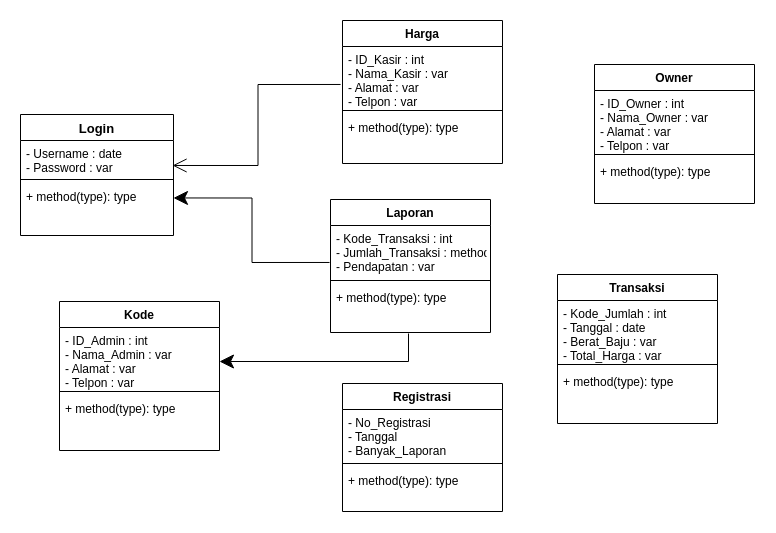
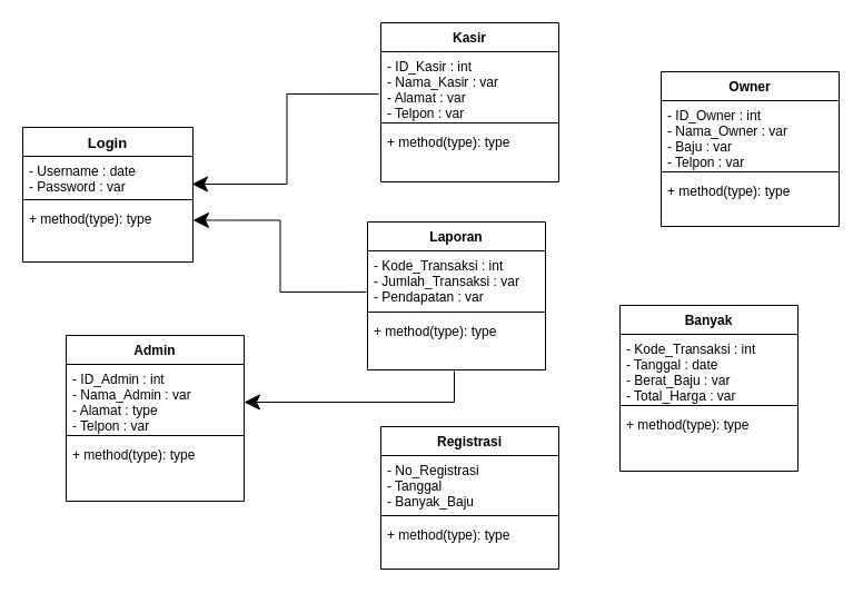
  <mxCell id="0" />
  <mxCell id="1" parent="0" />
  <mxCell id="2" value="Login" style="swimlane;fontStyle=1;align=center;verticalAlign=top;childLayout=stackLayout;horizontal=1;startSize=26;horizontalStack=0;resizeParent=1;resizeParentMax=0;resizeLast=0;collapsible=1;marginBottom=0;fontSize=13;" parent="1" vertex="1"><mxGeometry x="20" y="114" width="153" height="121" as="geometry" /></mxCell>
  <mxCell id="3" value="- Username : date&#10;- Password : var" style="text;strokeColor=none;fillColor=none;align=left;verticalAlign=top;spacingLeft=4;spacingRight=4;overflow=hidden;rotatable=0;points=[[0,0.5],[1,0.5]];portConstraint=eastwest;" parent="2" vertex="1"><mxGeometry y="26" width="153" height="35" as="geometry" /></mxCell>
  <mxCell id="4" value="" style="line;strokeWidth=1;fillColor=none;align=left;verticalAlign=middle;spacingTop=-1;spacingLeft=3;spacingRight=3;rotatable=0;labelPosition=right;points=[];portConstraint=eastwest;" parent="2" vertex="1"><mxGeometry y="61" width="153" height="8" as="geometry" /></mxCell>
  <mxCell id="5" value="+ method(type): type" style="text;strokeColor=none;fillColor=none;align=left;verticalAlign=top;spacingLeft=4;spacingRight=4;overflow=hidden;rotatable=0;points=[[0,0.5],[1,0.5]];portConstraint=eastwest;" parent="2" vertex="1"><mxGeometry y="69" width="153" height="52" as="geometry" /></mxCell>
- <mxCell id="6" value="Kode" style="swimlane;fontStyle=1;align=center;verticalAlign=top;childLayout=stackLayout;horizontal=1;startSize=26;horizontalStack=0;resizeParent=1;resizeParentMax=0;resizeLast=0;collapsible=1;marginBottom=0;" parent="1" vertex="1"><mxGeometry x="59" y="301" width="160" height="149" as="geometry" /></mxCell>
- <mxCell id="7" value="- ID_Admin : int&#10;- Nama_Admin : var&#10;- Alamat : var&#10;- Telpon : var" style="text;strokeColor=none;fillColor=none;align=left;verticalAlign=top;spacingLeft=4;spacingRight=4;overflow=hidden;rotatable=0;points=[[0,0.5],[1,0.5]];portConstraint=eastwest;" parent="6" vertex="1"><mxGeometry y="26" width="160" height="60" as="geometry" /></mxCell>
+ <mxCell id="6" value="Admin" style="swimlane;fontStyle=1;align=center;verticalAlign=top;childLayout=stackLayout;horizontal=1;startSize=26;horizontalStack=0;resizeParent=1;resizeParentMax=0;resizeLast=0;collapsible=1;marginBottom=0;" parent="1" vertex="1"><mxGeometry x="59" y="301" width="160" height="149" as="geometry" /></mxCell>
+ <mxCell id="7" value="- ID_Admin : int&#10;- Nama_Admin : var&#10;- Alamat : type&#10;- Telpon : var" style="text;strokeColor=none;fillColor=none;align=left;verticalAlign=top;spacingLeft=4;spacingRight=4;overflow=hidden;rotatable=0;points=[[0,0.5],[1,0.5]];portConstraint=eastwest;" parent="6" vertex="1"><mxGeometry y="26" width="160" height="60" as="geometry" /></mxCell>
  <mxCell id="8" value="" style="line;strokeWidth=1;fillColor=none;align=left;verticalAlign=middle;spacingTop=-1;spacingLeft=3;spacingRight=3;rotatable=0;labelPosition=right;points=[];portConstraint=eastwest;" parent="6" vertex="1"><mxGeometry y="86" width="160" height="8" as="geometry" /></mxCell>
  <mxCell id="9" value="+ method(type): type" style="text;strokeColor=none;fillColor=none;align=left;verticalAlign=top;spacingLeft=4;spacingRight=4;overflow=hidden;rotatable=0;points=[[0,0.5],[1,0.5]];portConstraint=eastwest;" parent="6" vertex="1"><mxGeometry y="94" width="160" height="55" as="geometry" /></mxCell>
- <mxCell id="10" value="Harga" style="swimlane;fontStyle=1;align=center;verticalAlign=top;childLayout=stackLayout;horizontal=1;startSize=26;horizontalStack=0;resizeParent=1;resizeParentMax=0;resizeLast=0;collapsible=1;marginBottom=0;" parent="1" vertex="1"><mxGeometry x="342" y="20" width="160" height="143" as="geometry" /></mxCell>
+ <mxCell id="10" value="Kasir" style="swimlane;fontStyle=1;align=center;verticalAlign=top;childLayout=stackLayout;horizontal=1;startSize=26;horizontalStack=0;resizeParent=1;resizeParentMax=0;resizeLast=0;collapsible=1;marginBottom=0;" parent="1" vertex="1"><mxGeometry x="342" y="20" width="160" height="143" as="geometry" /></mxCell>
  <mxCell id="11" value="- ID_Kasir : int&#10;- Nama_Kasir : var&#10;- Alamat : var&#10;- Telpon : var" style="text;strokeColor=none;fillColor=none;align=left;verticalAlign=top;spacingLeft=4;spacingRight=4;overflow=hidden;rotatable=0;points=[[0,0.5],[1,0.5]];portConstraint=eastwest;" parent="10" vertex="1"><mxGeometry y="26" width="160" height="60" as="geometry" /></mxCell>
  <mxCell id="12" value="" style="line;strokeWidth=1;fillColor=none;align=left;verticalAlign=middle;spacingTop=-1;spacingLeft=3;spacingRight=3;rotatable=0;labelPosition=right;points=[];portConstraint=eastwest;" parent="10" vertex="1"><mxGeometry y="86" width="160" height="8" as="geometry" /></mxCell>
  <mxCell id="13" value="+ method(type): type" style="text;strokeColor=none;fillColor=none;align=left;verticalAlign=top;spacingLeft=4;spacingRight=4;overflow=hidden;rotatable=0;points=[[0,0.5],[1,0.5]];portConstraint=eastwest;" parent="10" vertex="1"><mxGeometry y="94" width="160" height="49" as="geometry" /></mxCell>
  <mxCell id="14" value="Owner" style="swimlane;fontStyle=1;align=center;verticalAlign=top;childLayout=stackLayout;horizontal=1;startSize=26;horizontalStack=0;resizeParent=1;resizeParentMax=0;resizeLast=0;collapsible=1;marginBottom=0;" parent="1" vertex="1"><mxGeometry x="594" y="64" width="160" height="139" as="geometry" /></mxCell>
- <mxCell id="15" value="- ID_Owner : int&#10;- Nama_Owner : var&#10;- Alamat : var&#10;- Telpon : var" style="text;strokeColor=none;fillColor=none;align=left;verticalAlign=top;spacingLeft=4;spacingRight=4;overflow=hidden;rotatable=0;points=[[0,0.5],[1,0.5]];portConstraint=eastwest;" parent="14" vertex="1"><mxGeometry y="26" width="160" height="60" as="geometry" /></mxCell>
+ <mxCell id="15" value="- ID_Owner : int&#10;- Nama_Owner : var&#10;- Baju : var&#10;- Telpon : var" style="text;strokeColor=none;fillColor=none;align=left;verticalAlign=top;spacingLeft=4;spacingRight=4;overflow=hidden;rotatable=0;points=[[0,0.5],[1,0.5]];portConstraint=eastwest;" parent="14" vertex="1"><mxGeometry y="26" width="160" height="60" as="geometry" /></mxCell>
  <mxCell id="16" value="" style="line;strokeWidth=1;fillColor=none;align=left;verticalAlign=middle;spacingTop=-1;spacingLeft=3;spacingRight=3;rotatable=0;labelPosition=right;points=[];portConstraint=eastwest;" parent="14" vertex="1"><mxGeometry y="86" width="160" height="8" as="geometry" /></mxCell>
  <mxCell id="17" value="+ method(type): type" style="text;strokeColor=none;fillColor=none;align=left;verticalAlign=top;spacingLeft=4;spacingRight=4;overflow=hidden;rotatable=0;points=[[0,0.5],[1,0.5]];portConstraint=eastwest;" parent="14" vertex="1"><mxGeometry y="94" width="160" height="45" as="geometry" /></mxCell>
  <mxCell id="18" value="Laporan" style="swimlane;fontStyle=1;align=center;verticalAlign=top;childLayout=stackLayout;horizontal=1;startSize=26;horizontalStack=0;resizeParent=1;resizeParentMax=0;resizeLast=0;collapsible=1;marginBottom=0;" parent="1" vertex="1"><mxGeometry x="330" y="199" width="160" height="133" as="geometry" /></mxCell>
- <mxCell id="19" value="- Kode_Transaksi : int &#10;- Jumlah_Transaksi : method&#10;- Pendapatan : var" style="text;strokeColor=none;fillColor=none;align=left;verticalAlign=top;spacingLeft=4;spacingRight=4;overflow=hidden;rotatable=0;points=[[0,0.5],[1,0.5]];portConstraint=eastwest;" parent="18" vertex="1"><mxGeometry y="26" width="160" height="51" as="geometry" /></mxCell>
+ <mxCell id="19" value="- Kode_Transaksi : int &#10;- Jumlah_Transaksi : var&#10;- Pendapatan : var" style="text;strokeColor=none;fillColor=none;align=left;verticalAlign=top;spacingLeft=4;spacingRight=4;overflow=hidden;rotatable=0;points=[[0,0.5],[1,0.5]];portConstraint=eastwest;" parent="18" vertex="1"><mxGeometry y="26" width="160" height="51" as="geometry" /></mxCell>
  <mxCell id="20" value="" style="line;strokeWidth=1;fillColor=none;align=left;verticalAlign=middle;spacingTop=-1;spacingLeft=3;spacingRight=3;rotatable=0;labelPosition=right;points=[];portConstraint=eastwest;" parent="18" vertex="1"><mxGeometry y="77" width="160" height="8" as="geometry" /></mxCell>
  <mxCell id="21" value="+ method(type): type" style="text;align=left;verticalAlign=top;spacingLeft=4;spacingRight=4;overflow=hidden;rotatable=0;points=[[0,0.5],[1,0.5]];portConstraint=eastwest;" parent="18" vertex="1"><mxGeometry y="85" width="160" height="48" as="geometry" /></mxCell>
- <mxCell id="22" value="Transaksi" style="swimlane;fontStyle=1;align=center;verticalAlign=top;childLayout=stackLayout;horizontal=1;startSize=26;horizontalStack=0;resizeParent=1;resizeParentMax=0;resizeLast=0;collapsible=1;marginBottom=0;" parent="1" vertex="1"><mxGeometry x="557" y="274" width="160" height="149" as="geometry" /></mxCell>
- <mxCell id="23" value="- Kode_Jumlah : int&#10;- Tanggal : date&#10;- Berat_Baju : var&#10;- Total_Harga : var" style="text;strokeColor=none;fillColor=none;align=left;verticalAlign=top;spacingLeft=4;spacingRight=4;overflow=hidden;rotatable=0;points=[[0,0.5],[1,0.5]];portConstraint=eastwest;" parent="22" vertex="1"><mxGeometry y="26" width="160" height="60" as="geometry" /></mxCell>
+ <mxCell id="22" value="Banyak" style="swimlane;fontStyle=1;align=center;verticalAlign=top;childLayout=stackLayout;horizontal=1;startSize=26;horizontalStack=0;resizeParent=1;resizeParentMax=0;resizeLast=0;collapsible=1;marginBottom=0;" parent="1" vertex="1"><mxGeometry x="557" y="274" width="160" height="149" as="geometry" /></mxCell>
+ <mxCell id="23" value="- Kode_Transaksi : int&#10;- Tanggal : date&#10;- Berat_Baju : var&#10;- Total_Harga : var" style="text;strokeColor=none;fillColor=none;align=left;verticalAlign=top;spacingLeft=4;spacingRight=4;overflow=hidden;rotatable=0;points=[[0,0.5],[1,0.5]];portConstraint=eastwest;" parent="22" vertex="1"><mxGeometry y="26" width="160" height="60" as="geometry" /></mxCell>
  <mxCell id="24" value="" style="line;strokeWidth=1;fillColor=none;align=left;verticalAlign=middle;spacingTop=-1;spacingLeft=3;spacingRight=3;rotatable=0;labelPosition=right;points=[];portConstraint=eastwest;" parent="22" vertex="1"><mxGeometry y="86" width="160" height="8" as="geometry" /></mxCell>
  <mxCell id="25" value="+ method(type): type" style="text;strokeColor=none;fillColor=none;align=left;verticalAlign=top;spacingLeft=4;spacingRight=4;overflow=hidden;rotatable=0;points=[[0,0.5],[1,0.5]];portConstraint=eastwest;" parent="22" vertex="1"><mxGeometry y="94" width="160" height="55" as="geometry" /></mxCell>
  <mxCell id="26" value="Registrasi" style="swimlane;fontStyle=1;align=center;verticalAlign=top;childLayout=stackLayout;horizontal=1;startSize=26;horizontalStack=0;resizeParent=1;resizeParentMax=0;resizeLast=0;collapsible=1;marginBottom=0;" parent="1" vertex="1"><mxGeometry x="342" y="383" width="160" height="128" as="geometry" /></mxCell>
- <mxCell id="27" value="- No_Registrasi&#10;- Tanggal&#10;- Banyak_Laporan" style="text;strokeColor=none;fillColor=none;align=left;verticalAlign=top;spacingLeft=4;spacingRight=4;overflow=hidden;rotatable=0;points=[[0,0.5],[1,0.5]];portConstraint=eastwest;" parent="26" vertex="1"><mxGeometry y="26" width="160" height="50" as="geometry" /></mxCell>
+ <mxCell id="27" value="- No_Registrasi&#10;- Tanggal&#10;- Banyak_Baju" style="text;strokeColor=none;fillColor=none;align=left;verticalAlign=top;spacingLeft=4;spacingRight=4;overflow=hidden;rotatable=0;points=[[0,0.5],[1,0.5]];portConstraint=eastwest;" parent="26" vertex="1"><mxGeometry y="26" width="160" height="50" as="geometry" /></mxCell>
  <mxCell id="28" value="" style="line;strokeWidth=1;fillColor=none;align=left;verticalAlign=middle;spacingTop=-1;spacingLeft=3;spacingRight=3;rotatable=0;labelPosition=right;points=[];portConstraint=eastwest;" parent="26" vertex="1"><mxGeometry y="76" width="160" height="8" as="geometry" /></mxCell>
  <mxCell id="29" value="+ method(type): type" style="text;strokeColor=none;fillColor=none;align=left;verticalAlign=top;spacingLeft=4;spacingRight=4;overflow=hidden;rotatable=0;points=[[0,0.5],[1,0.5]];portConstraint=eastwest;" parent="26" vertex="1"><mxGeometry y="84" width="160" height="44" as="geometry" /></mxCell>
- <mxCell id="30" value="" style="edgeStyle=orthogonalEdgeStyle;html=1;endArrow=open;endFill=1;endSize=12;verticalAlign=bottom;rounded=0;fontSize=13;exitX=-0.012;exitY=0.633;exitDx=0;exitDy=0;exitPerimeter=0;entryX=0.994;entryY=0.714;entryDx=0;entryDy=0;entryPerimeter=0;" parent="1" source="11" target="3" edge="1"><mxGeometry width="160" relative="1" as="geometry"><mxPoint x="126" y="51" as="sourcePoint" /><mxPoint x="286" y="51" as="targetPoint" /></mxGeometry></mxCell>
+ <mxCell id="30" value="" style="edgeStyle=orthogonalEdgeStyle;html=1;endArrow=classic;endFill=1;endSize=12;verticalAlign=bottom;rounded=0;fontSize=13;exitX=-0.012;exitY=0.633;exitDx=0;exitDy=0;exitPerimeter=0;entryX=0.994;entryY=0.714;entryDx=0;entryDy=0;entryPerimeter=0;" parent="1" source="11" target="3" edge="1"><mxGeometry width="160" relative="1" as="geometry"><mxPoint x="126" y="51" as="sourcePoint" /><mxPoint x="286" y="51" as="targetPoint" /></mxGeometry></mxCell>
  <mxCell id="31" value="" style="edgeStyle=orthogonalEdgeStyle;html=1;endArrow=classic;endFill=1;endSize=12;verticalAlign=bottom;rounded=0;fontSize=13;exitX=-0.006;exitY=0.725;exitDx=0;exitDy=0;exitPerimeter=0;entryX=1;entryY=0.278;entryDx=0;entryDy=0;entryPerimeter=0;" parent="1" source="19" target="5" edge="1"><mxGeometry width="160" relative="1" as="geometry"><mxPoint x="351" y="110" as="sourcePoint" /><mxPoint x="511" y="110" as="targetPoint" /></mxGeometry></mxCell>
  <mxCell id="32" value="" style="edgeStyle=orthogonalEdgeStyle;html=1;endArrow=classic;endFill=1;endSize=12;verticalAlign=bottom;rounded=0;fontSize=13;" parent="1" target="7" edge="1"><mxGeometry width="160" relative="1" as="geometry"><mxPoint x="408" y="333" as="sourcePoint" /><mxPoint x="211" y="354" as="targetPoint" /><Array as="points"><mxPoint x="408" y="361" /></Array></mxGeometry></mxCell>
